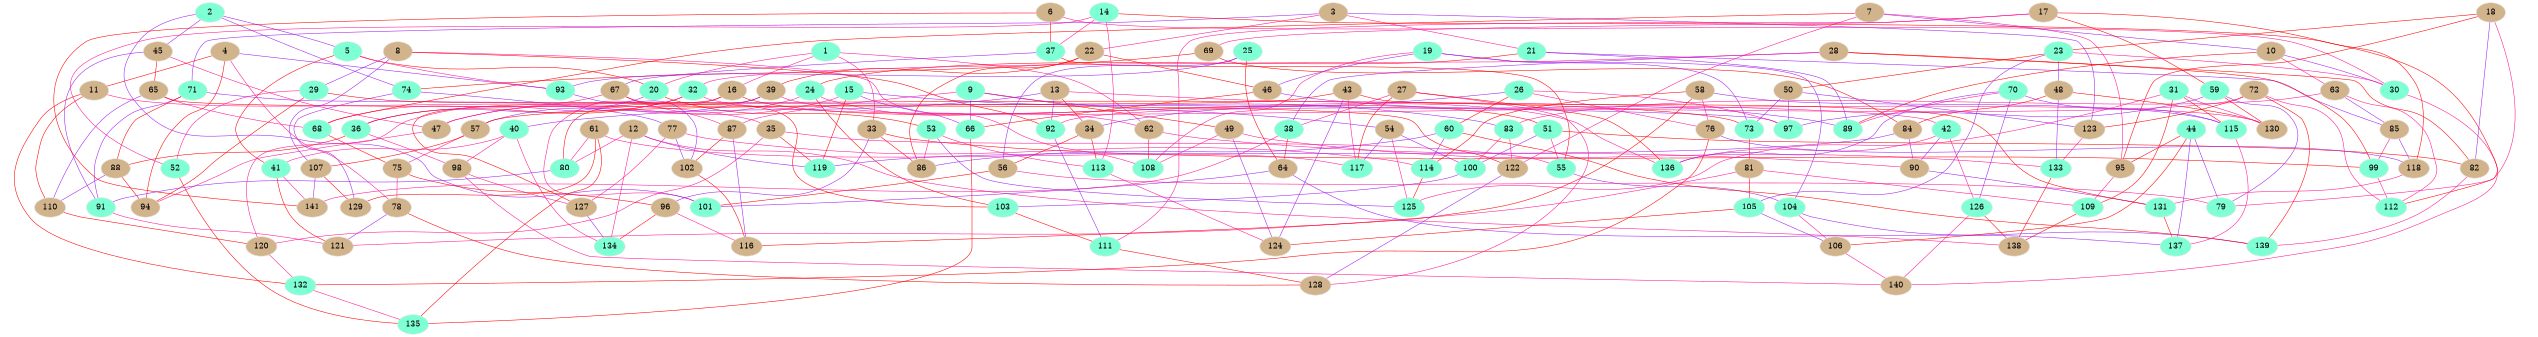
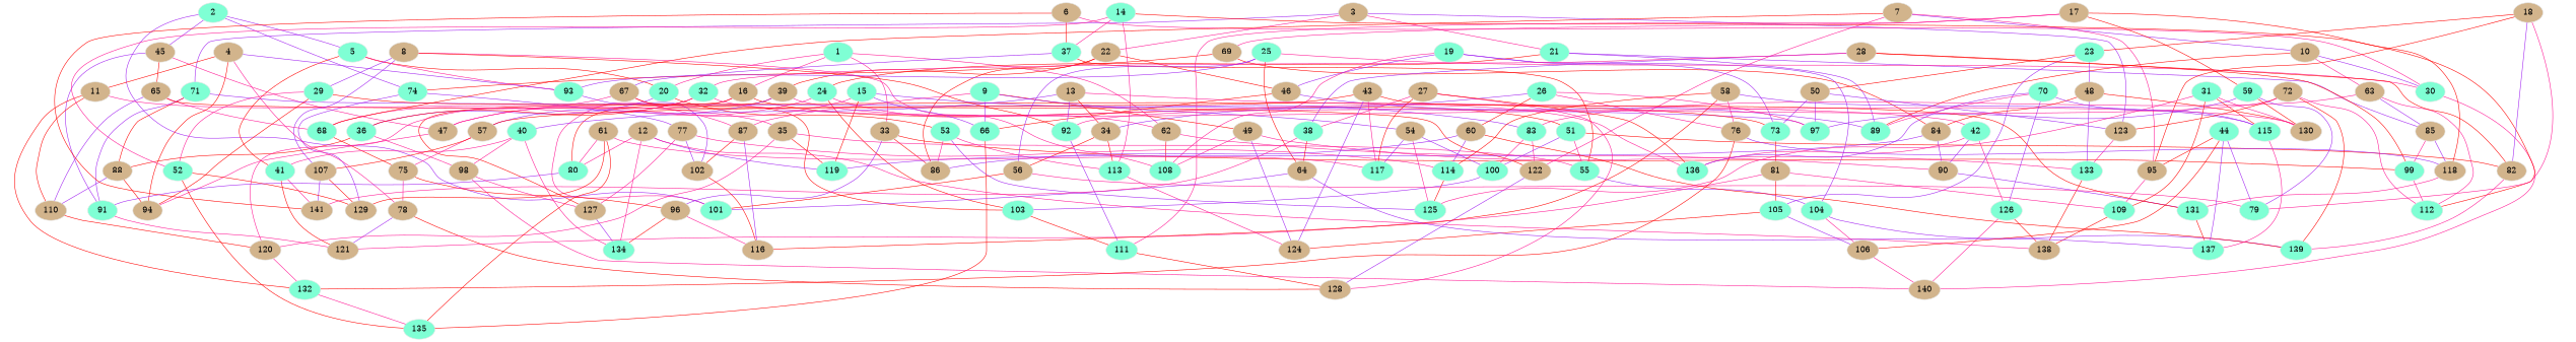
  graph {
    node [color=gray90 fillcolor=tan style=filled]
    edge [color=deeppink]
    1 [fillcolor=aquamarine]
    16
    20 [fillcolor=aquamarine]
    33
    62
    101 [fillcolor=aquamarine]
    51 [fillcolor=aquamarine]
    127
    36 [fillcolor=aquamarine]
    53 [fillcolor=aquamarine]
    86
    99 [fillcolor=aquamarine]
    96
    108 [fillcolor=aquamarine]
    90
    2 [fillcolor=aquamarine]
    5 [fillcolor=aquamarine]
    45
    74 [fillcolor=aquamarine]
    93 [fillcolor=aquamarine]
    41 [fillcolor=aquamarine]
    47
    65
    91 [fillcolor=aquamarine]
    129
    77
    21 [fillcolor=aquamarine]
    3
    22
    71 [fillcolor=aquamarine]
    123
    89 [fillcolor=aquamarine]
    24 [fillcolor=aquamarine]
    85
    46
    39
    97 [fillcolor=aquamarine]
    88
    133 [fillcolor=aquamarine]
    4
    11
    78
    94
    35
    110
    132 [fillcolor=aquamarine]
    128
    121
    102
    141
    30 [fillcolor=aquamarine]
    6
    37 [fillcolor=aquamarine]
    140
    55 [fillcolor=aquamarine]
    67
    69
    84
    7
    10
    68 [fillcolor=aquamarine]
    95
    122
    63
    75
    109 [fillcolor=aquamarine]
    29 [fillcolor=aquamarine]
    8
    92 [fillcolor=aquamarine]
    107
    52 [fillcolor=aquamarine]
    73 [fillcolor=aquamarine]
    111 [fillcolor=aquamarine]
    9 [fillcolor=aquamarine]
    49
    54
    66 [fillcolor=aquamarine]
    87
    124
    117 [fillcolor=aquamarine]
    125 [fillcolor=aquamarine]
    100 [fillcolor=aquamarine]
    135 [fillcolor=aquamarine]
    116
    112 [fillcolor=aquamarine]
    83 [fillcolor=aquamarine]
    119 [fillcolor=aquamarine]
    120
    80 [fillcolor=aquamarine]
    12
    134 [fillcolor=aquamarine]
    138
    13
    34
    40 [fillcolor=aquamarine]
    42 [fillcolor=aquamarine]
    113 [fillcolor=aquamarine]
    56
    98
    136 [fillcolor=aquamarine]
    126 [fillcolor=aquamarine]
    14 [fillcolor=aquamarine]
    15 [fillcolor=aquamarine]
    82
    17
    59 [fillcolor=aquamarine]
    118
    79 [fillcolor=aquamarine]
    130
    131 [fillcolor=aquamarine]
    18
    23 [fillcolor=aquamarine]
    48
    50
    105 [fillcolor=aquamarine]
    139 [fillcolor=aquamarine]
    19 [fillcolor=aquamarine]
    104 [fillcolor=aquamarine]
    81
    106
    103 [fillcolor=aquamarine]
    57
    25 [fillcolor=aquamarine]
    64
    137 [fillcolor=aquamarine]
    26 [fillcolor=aquamarine]
-   60 [fillcolor=aquamarine]
+   60
    76
    114 [fillcolor=aquamarine]
    38 [fillcolor=aquamarine]
    27
    28
    32 [fillcolor=aquamarine]
    31 [fillcolor=aquamarine]
    115 [fillcolor=aquamarine]
    43
    44 [fillcolor=aquamarine]
    58
    61
    70 [fillcolor=aquamarine]
    72
    1 -- 16
    1 -- 20
    1 -- 33
    1 -- 62
    16 -- 101
    16 -- 51 [color=red]
    16 -- 127 [color=red]
    20 -- 36 [color=purple]
    20 -- 53 [color=red]
    33 -- 86 [color=red]
    33 -- 99 [color=red]
    33 -- 96 [color=purple]
    62 -- 108 [color=red]
    62 -- 90
    51 -- 55
    51 -- 100 [color=purple]
    51 -- 82 [color=red]
    127 -- 134 [color=purple]
    36 -- 88 [color=red]
    36 -- 98
    53 -- 86
    53 -- 125 [color=purple]
    53 -- 113
    99 -- 112
    96 -- 116
    96 -- 134 [color=red]
    90 -- 131 [color=purple]
    2 -- 101 [color=purple]
    2 -- 5 [color=purple]
    2 -- 45 [color=purple]
    2 -- 74 [color=purple]
    5 -- 20 [color=red]
    5 -- 93
    5 -- 41 [color=red]
    45 -- 47
    45 -- 65 [color=red]
    45 -- 91 [color=purple]
    74 -- 129 [color=purple]
    74 -- 77 [color=purple]
    93 -- 102 [color=purple]
    41 -- 121 [color=red]
    41 -- 141
    47 -- 94
    65 -- 110 [color=purple]
    65 -- 68
    65 -- 122 [color=red]
    91 -- 121
    77 -- 127
    77 -- 102 [color=purple]
    77 -- 114
    21 -- 89 [color=purple]
    21 -- 24 [color=red]
    21 -- 85 [color=purple]
    3 -- 21
    3 -- 22
    3 -- 71 [color=purple]
    3 -- 123 [color=purple]
    22 -- 86 [color=red]
    22 -- 46 [color=red]
    22 -- 39 [color=red]
    71 -- 91 [color=purple]
    71 -- 97 [color=purple]
    71 -- 88 [color=red]
    123 -- 133
    24 -- 62
    24 -- 47
    24 -- 103 [color=red]
    85 -- 99
    85 -- 118 [color=purple]
    46 -- 89 [color=purple]
    46 -- 66 [color=red]
    39 -- 80 [color=red]
    39 -- 136
    39 -- 57 [color=purple]
    88 -- 94 [color=red]
    88 -- 110 [color=purple]
    133 -- 138 [color=red]
    4 -- 93 [color=purple]
    4 -- 11 [color=red]
    4 -- 78
    4 -- 94 [color=red]
    11 -- 35
    11 -- 110 [color=red]
    11 -- 132 [color=red]
    78 -- 128 [color=red]
    78 -- 121 [color=purple]
    35 -- 55
    35 -- 119 [color=red]
    35 -- 120
    110 -- 120 [color=red]
    132 -- 135
    102 -- 116 [color=red]
    30 -- 140
    6 -- 141 [color=red]
    6 -- 30
    6 -- 37 [color=red]
    37 -- 55 [color=red]
    37 -- 67 [color=purple]
    55 -- 104 [color=purple]
    67 -- 68
    67 -- 87
    67 -- 103 [color=red]
    69 -- 74 [color=red]
    69 -- 84 [color=red]
    84 -- 90 [color=purple]
    84 -- 119 [color=purple]
    7 -- 10 [color=purple]
    7 -- 68 [color=red]
    7 -- 95
    7 -- 122
    10 -- 89 [color=red]
    10 -- 30 [color=purple]
    10 -- 63
    68 -- 75 [color=red]
    95 -- 109
    122 -- 128 [color=purple]
    63 -- 85 [color=purple]
    63 -- 112
    63 -- 83
    75 -- 96 [color=red]
    75 -- 78
    109 -- 138 [color=red]
    29 -- 94 [color=red]
    29 -- 52
    29 -- 73 [color=red]
    8 -- 108
    8 -- 29 [color=purple]
    8 -- 92 [color=red]
    8 -- 107 [color=purple]
    92 -- 111 [color=purple]
    107 -- 129 [color=red]
    107 -- 141 [color=purple]
+   52 -- 129 [color=red]
    52 -- 135 [color=red]
    73 -- 81 [color=red]
    111 -- 128 [color=red]
    9 -- 49 [color=red]
    9 -- 54 [color=purple]
    9 -- 66 [color=purple]
    9 -- 87
    49 -- 108
    49 -- 133
    49 -- 124 [color=purple]
    54 -- 117 [color=purple]
    54 -- 125
    54 -- 100 [color=purple]
    66 -- 135 [color=red]
    87 -- 102 [color=red]
    87 -- 116 [color=purple]
    100 -- 103 [color=purple]
    83 -- 122
    83 -- 100
    120 -- 132
    80 -- 91 [color=purple]
    12 -- 119 [color=purple]
    12 -- 80
    12 -- 134
    12 -- 138
    13 -- 92 [color=purple]
    13 -- 34 [color=red]
    13 -- 40 [color=purple]
    13 -- 42
    34 -- 113 [color=red]
    34 -- 56 [color=red]
    40 -- 41
    40 -- 134
    40 -- 98
    42 -- 90 [color=purple]
    42 -- 136
    42 -- 126
    113 -- 124
    56 -- 101 [color=red]
    56 -- 79
    98 -- 127
    98 -- 140
    126 -- 140
    126 -- 138 [color=red]
    14 -- 37
    14 -- 52
    14 -- 112 [color=red]
    14 -- 113
    15 -- 47
    15 -- 66 [color=purple]
    15 -- 83 [color=purple]
    15 -- 119 [color=red]
    82 -- 139
    17 -- 69
    17 -- 111
    17 -- 59 [color=red]
    17 -- 118 [color=red]
    59 -- 97 [color=purple]
    59 -- 79 [color=purple]
    59 -- 130 [color=red]
    118 -- 131
    131 -- 137 [color=red]
    18 -- 95 [color=red]
    18 -- 82 [color=purple]
    18 -- 79
    18 -- 23 [color=red]
    23 -- 48 [color=purple]
    23 -- 50 [color=red]
    23 -- 105 [color=purple]
    48 -- 133 [color=purple]
    48 -- 84 [color=red]
    48 -- 130 [color=red]
    50 -- 123 [color=purple]
    50 -- 97 [color=purple]
    50 -- 73 [color=purple]
    105 -- 124 [color=red]
    105 -- 106 [color=purple]
    19 -- 108
    19 -- 46 [color=purple]
    19 -- 73 [color=purple]
    19 -- 104 [color=purple]
    104 -- 139 [color=purple]
    104 -- 106
    81 -- 121
    81 -- 109
    81 -- 105 [color=red]
    106 -- 140
    103 -- 111 [color=red]
    57 -- 75
    57 -- 107 [color=red]
    25 -- 93 [color=purple]
-   23 -- 30
+   25 -- 30
    25 -- 56 [color=purple]
    25 -- 64 [color=red]
    64 -- 101 [color=purple]
    64 -- 137 [color=purple]
    26 -- 97
    26 -- 34 [color=purple]
    26 -- 60 [color=red]
    26 -- 76
    60 -- 86 [color=purple]
    60 -- 139 [color=red]
    60 -- 114 [color=purple]
    76 -- 132 [color=red]
    76 -- 118 [color=purple]
    114 -- 125 [color=red]
    38 -- 141
    38 -- 64 [color=red]
    27 -- 128
    27 -- 117 [color=red]
    27 -- 136 [color=red]
    27 -- 38
    28 -- 99 [color=red]
    28 -- 82 [color=red]
    28 -- 38 [color=purple]
    28 -- 32
    32 -- 36 [color=red]
    32 -- 120
    32 -- 130
    31 -- 109 [color=red]
    31 -- 125
    31 -- 130
    31 -- 115 [color=red]
    115 -- 137
    43 -- 124 [color=purple]
    43 -- 117
    43 -- 131 [color=red]
    43 -- 57 [color=red]
    44 -- 95 [color=red]
    44 -- 79 [color=purple]
    44 -- 106 [color=red]
    44 -- 137 [color=purple]
    58 -- 116 [color=red]
    58 -- 76
    58 -- 114 [color=red]
    58 -- 115 [color=purple]
    61 -- 129 [color=red]
    61 -- 117
    61 -- 135 [color=red]
    61 -- 80
    70 -- 89
    70 -- 136 [color=purple]
    70 -- 126 [color=purple]
    70 -- 115 [color=purple]
    72 -- 123 [color=red]
    72 -- 92
    72 -- 112
    72 -- 139 [color=red]
  }
